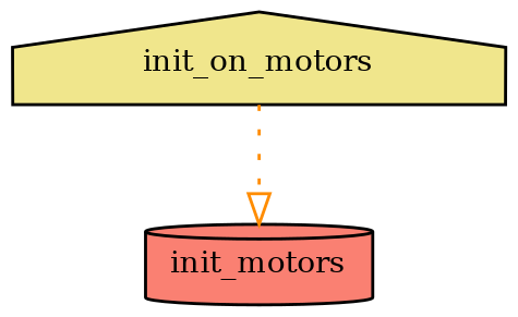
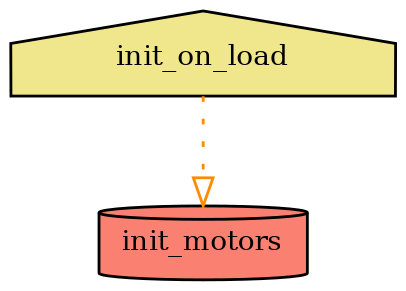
  digraph {
    rankdir=TB
    fontname="DejaVu Serif"
    node [color=black fontname="DejaVu Serif" fontsize=10 style=filled]
-   n1 [fillcolor=khaki fontcolor=black height=0.2 label=init_on_motors shape=house width=0.4]
+   n1 [fillcolor=khaki fontcolor=black height=0.2 label=init_on_load shape=house width=0.4]
    n2 [fillcolor=salmon height=0.2 label=init_motors shape=cylinder width=0.4]
    n1 -> n2 [color=darkorange fontname="DejaVu Serif" fontsize=10 labelfontname=Helvetica labelfontsize=10 style=dotted arrowhead=onormal]
  }
